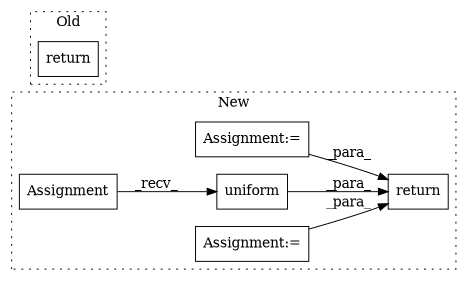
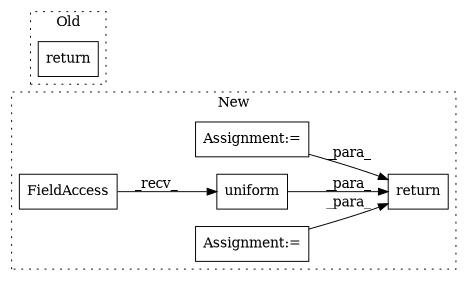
  digraph {
    rankdir=LR
    node [a=41 l=7 shape=box]
    n1 [a=32 l="8,1" label=uniform s="4255,4268"]
    n2 [label=return s=4341]
    n3 [a=7 l=1 label="Assignment:=" s=4048]
-   n4 [a=22 l=12 label=Assignment s=4242]
+   n4 [a=22 l=12 label=FieldAccess s=4242]
    n5 [a=7 l=1 label="Assignment:=" s=4299]
    n6 [label=return s=3776]
    subgraph cluster_1 {
      label=New
      style=dotted
      n1
      n2
      n3
      n4
      n5
    }
    subgraph cluster_2 {
      label=Old
      style=dotted
      n6
    }
    n1 -> n2 [label=_para_]
    n3 -> n2 [label=_para_]
    n4 -> n1 [label=_recv_]
    n5 -> n2 [label=_para_]
  }
